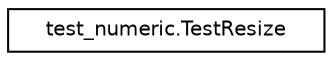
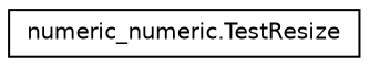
  digraph {
    rankdir=LR
-   n1 [color=black fillcolor=white fontname=Helvetica fontsize=10 height=0.2 label="test_numeric.TestResize" shape=record style=filled width=0.4]
+   n1 [color=black fillcolor=white fontname=Helvetica fontsize=10 height=0.2 label="numeric_numeric.TestResize" shape=record style=filled width=0.4]
  }
